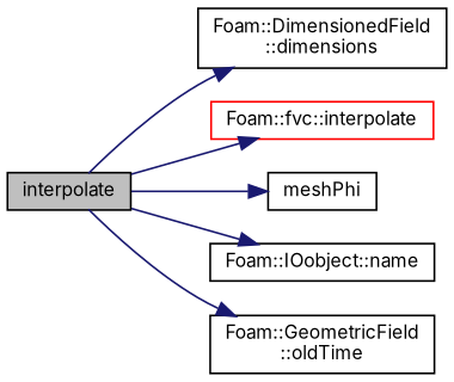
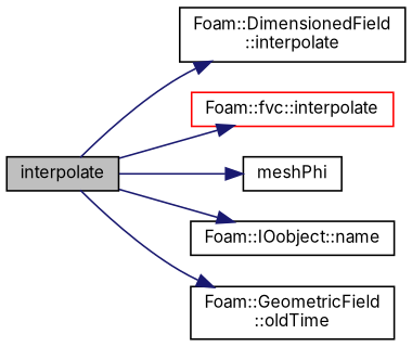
  digraph {
    fontname=Inter
    rankdir=LR
    node [color=black fontname=Inter fontsize=10 shape=record]
    edge [color=midnightblue fontname=Inter fontsize=10 labelfontname=FreeSans labelfontsize=10 style=solid]
    n1 [fillcolor=grey75 fontcolor=black height=0.2 label=interpolate style=filled width=0.4]
-   n2 [height=0.2 label="Foam::DimensionedField\l::dimensions" width=0.4]
+   n2 [height=0.2 label="Foam::DimensionedField\l::interpolate" width=0.4]
    n3 [color=red height=0.2 label="Foam::fvc::interpolate" width=0.4]
    n4 [height=0.2 label=meshPhi width=0.4]
    n5 [height=0.2 label="Foam::IOobject::name" width=0.4]
    n6 [height=0.2 label="Foam::GeometricField\l::oldTime" width=0.4]
    n1 -> n2
    n1 -> n3
    n1 -> n4
    n1 -> n5
    n1 -> n6
  }
